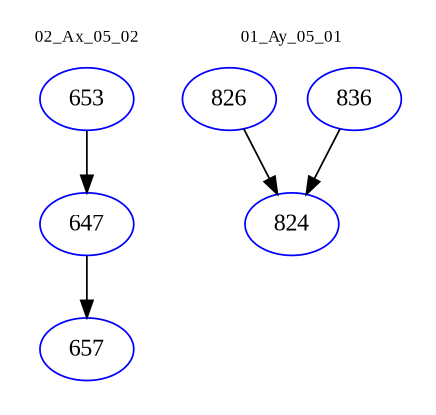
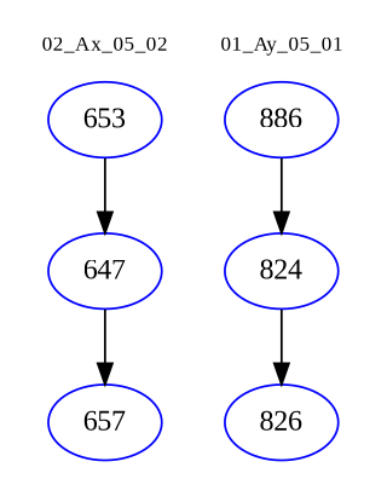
  digraph {
    fontname="Liberation Serif"
    node [color=blue fontname="Liberation Serif"]
    edge [color=black fontname="Liberation Serif"]
    n1 [label=653]
    n2 [label=647]
    n3 [label=657]
-   n4 [label=836]
+   n4 [label=886]
    n5 [label=824]
    n6 [label=826]
    subgraph cluster_1 {
      color=white
      fontsize=10
      label="02_Ax_05_02"
      n1
      n2
      n3
    }
    subgraph cluster_2 {
      color=white
      fontsize=10
      label="01_Ay_05_01"
      n4
      n5
      n6
    }
    n1 -> n2
    n2 -> n3
    n4 -> n5
-   n6 -> n5
+   n5 -> n6
  }
